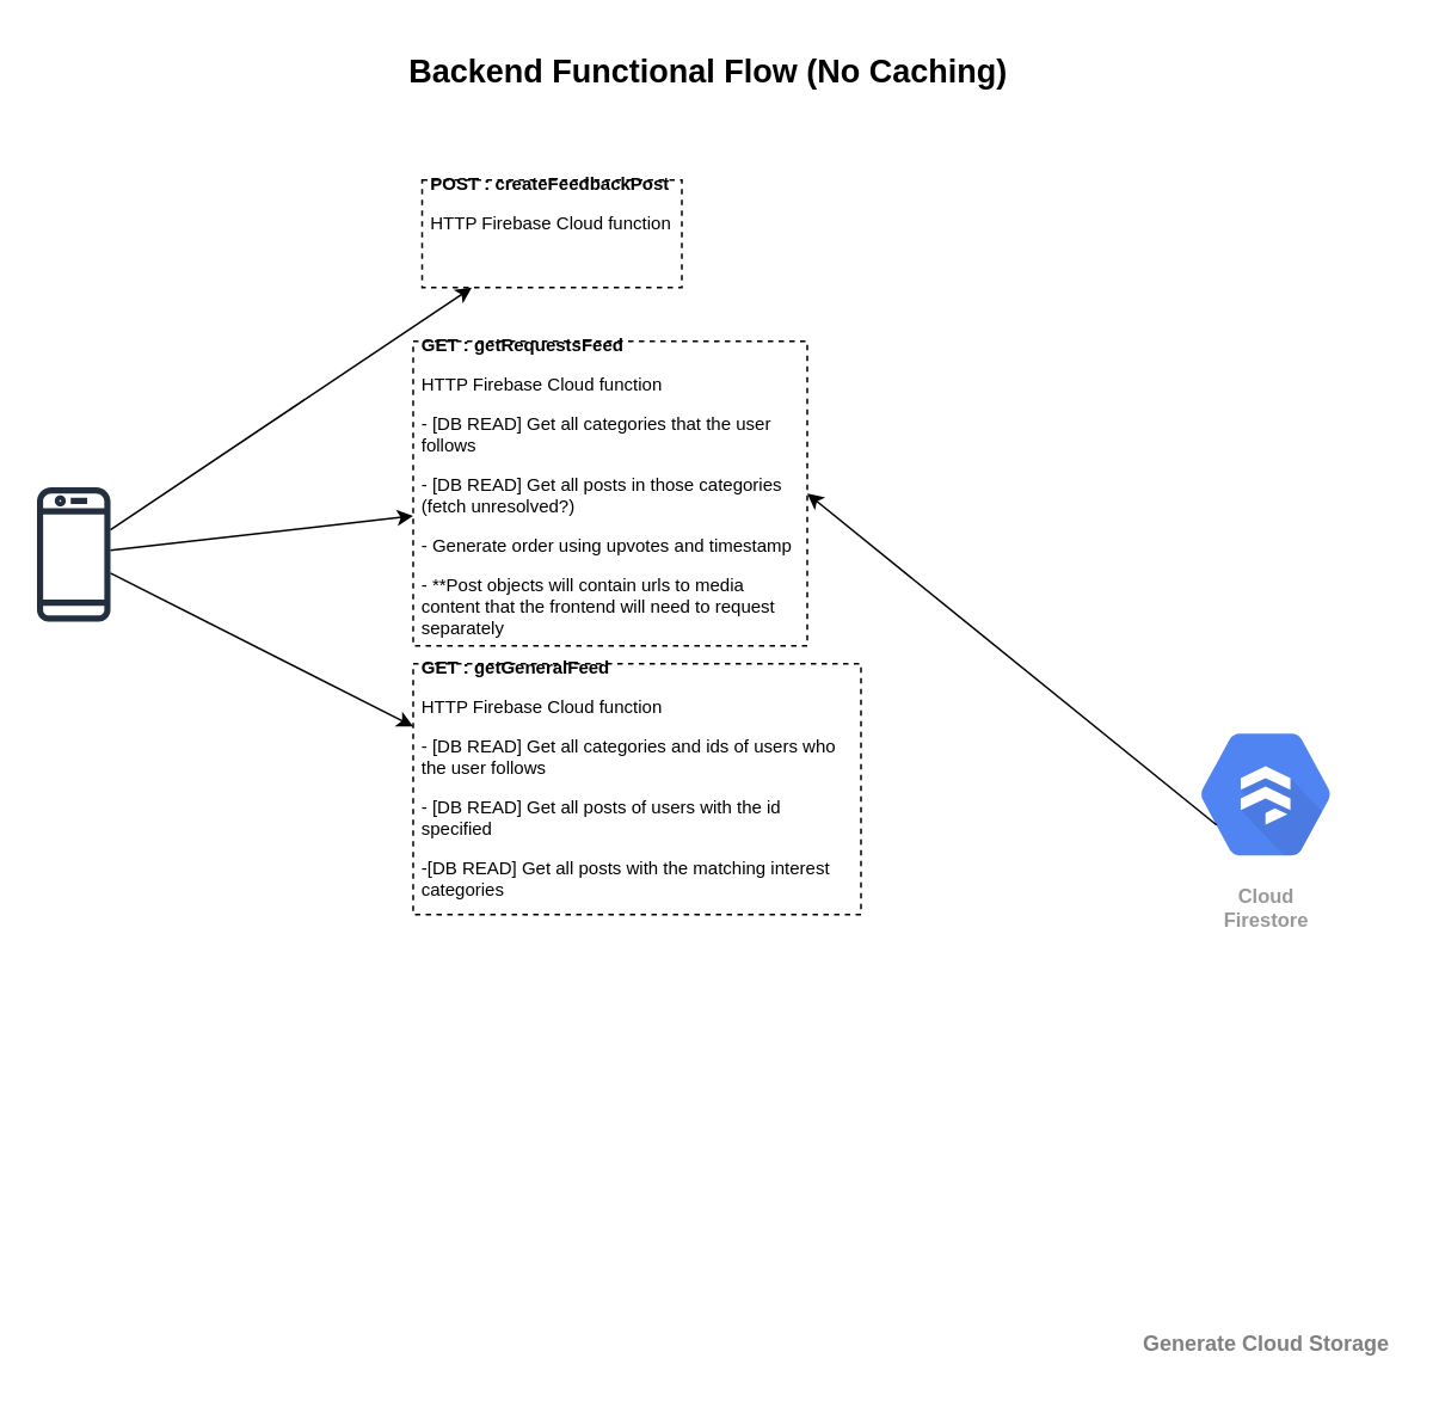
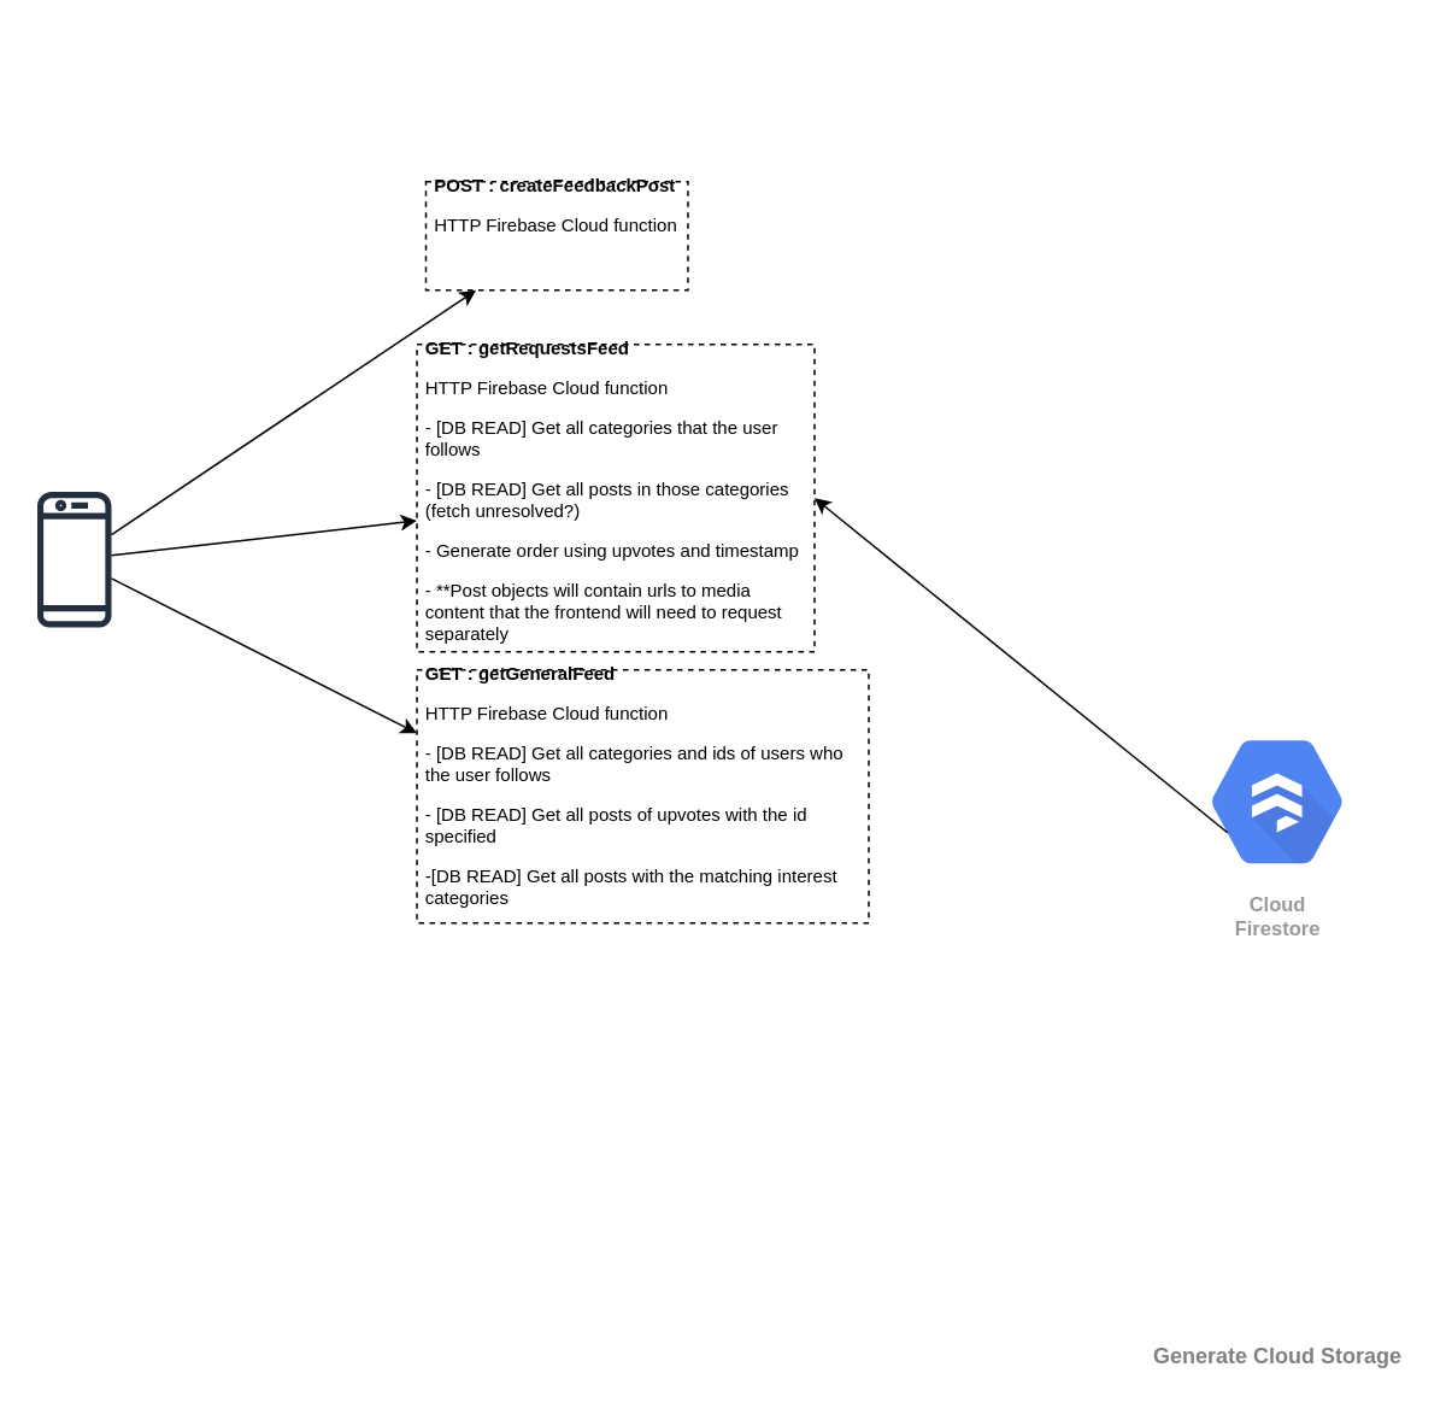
  <mxCell id="0" />
  <mxCell id="1" parent="0" />
  <mxCell id="2" value="" style="outlineConnect=0;fontColor=#232F3E;gradientColor=none;fillColor=#232F3E;strokeColor=none;dashed=0;verticalLabelPosition=bottom;verticalAlign=top;align=center;html=1;fontSize=12;fontStyle=0;aspect=fixed;pointerEvents=1;shape=mxgraph.aws4.mobile_client;" vertex="1" parent="1"><mxGeometry x="20" y="270" width="41" height="78" as="geometry" /></mxCell>
  <mxCell id="3" value="" style="endArrow=classic;html=1;" edge="1" parent="1" source="2" target="4"><mxGeometry width="50" height="50" relative="1" as="geometry"><mxPoint x="61" y="270" as="sourcePoint" /><mxPoint x="250" y="90" as="targetPoint" /></mxGeometry></mxCell>
  <mxCell id="4" value="&lt;h1 style=&quot;font-size: 10px&quot;&gt;&lt;font style=&quot;font-size: 10px&quot;&gt;POST : createFeedbackPost&lt;/font&gt;&lt;/h1&gt;&lt;p style=&quot;font-size: 10px&quot;&gt;&lt;font style=&quot;font-size: 10px&quot;&gt;HTTP Firebase Cloud function&lt;/font&gt;&lt;/p&gt;&lt;p style=&quot;font-size: 10px&quot;&gt;&lt;br&gt;&lt;/p&gt;&lt;p style=&quot;font-size: 10px&quot;&gt;&lt;br&gt;&lt;/p&gt;&lt;p style=&quot;font-size: 13px&quot;&gt;&lt;br&gt;&lt;/p&gt;" style="text;html=1;fillColor=none;spacing=5;spacingTop=-20;whiteSpace=wrap;overflow=hidden;rounded=0;strokeColor=#000000;dashed=1;" vertex="1" parent="1"><mxGeometry x="235" y="100" width="145" height="60" as="geometry" /></mxCell>
  <mxCell id="5" value="Cloud&#10;Firestore" style="html=1;fillColor=#5184F3;strokeColor=none;verticalAlign=top;labelPosition=center;verticalLabelPosition=bottom;align=center;spacingTop=-6;fontSize=11;fontStyle=1;fontColor=#999999;shape=mxgraph.gcp2.hexIcon;prIcon=cloud_firestore" vertex="1" parent="1"><mxGeometry x="651" y="393" width="110" height="100" as="geometry" /></mxCell>
  <mxCell id="6" value="" style="endArrow=classic;html=1;" edge="1" parent="1" source="2" target="7"><mxGeometry width="50" height="50" relative="1" as="geometry"><mxPoint x="340" y="210" as="sourcePoint" /><mxPoint x="200" y="309" as="targetPoint" /></mxGeometry></mxCell>
  <mxCell id="7" value="&lt;h1 style=&quot;font-size: 10px&quot;&gt;&lt;font style=&quot;font-size: 10px&quot;&gt;GET : getRequestsFeed&lt;/font&gt;&lt;/h1&gt;&lt;p style=&quot;font-size: 10px&quot;&gt;&lt;font style=&quot;font-size: 10px&quot;&gt;HTTP Firebase Cloud function&lt;/font&gt;&lt;/p&gt;&lt;p style=&quot;font-size: 10px&quot;&gt;&lt;font style=&quot;font-size: 10px&quot;&gt;- [DB READ] Get all categories that the user follows&lt;/font&gt;&lt;/p&gt;&lt;p style=&quot;font-size: 10px&quot;&gt;&lt;font style=&quot;font-size: 10px&quot;&gt;- [DB READ] Get all posts in those categories&amp;nbsp; (fetch unresolved?)&amp;nbsp;&lt;/font&gt;&lt;/p&gt;&lt;p style=&quot;font-size: 10px&quot;&gt;&lt;font style=&quot;font-size: 10px&quot;&gt;- Generate order using upvotes and timestamp&lt;/font&gt;&lt;/p&gt;&lt;p style=&quot;font-size: 10px&quot;&gt;&lt;font style=&quot;font-size: 10px&quot;&gt;- **Post objects will contain urls to media content that the frontend will need to request separately&amp;nbsp;&lt;/font&gt;&lt;/p&gt;" style="text;html=1;fillColor=none;spacing=5;spacingTop=-20;whiteSpace=wrap;overflow=hidden;rounded=0;strokeColor=#000000;dashed=1;" vertex="1" parent="1"><mxGeometry x="230" y="190" width="220" height="170" as="geometry" /></mxCell>
- <mxCell id="8" value="&lt;h1 style=&quot;font-size: 10px&quot;&gt;&lt;font style=&quot;font-size: 10px&quot;&gt;GET : getGeneralFeed&lt;/font&gt;&lt;/h1&gt;&lt;p style=&quot;font-size: 10px&quot;&gt;&lt;font style=&quot;font-size: 10px&quot;&gt;HTTP Firebase Cloud function&lt;/font&gt;&lt;/p&gt;&lt;p style=&quot;font-size: 10px&quot;&gt;&lt;font style=&quot;font-size: 10px&quot;&gt;- [DB READ] Get all categories and ids of users who the user follows&lt;/font&gt;&lt;/p&gt;&lt;p style=&quot;font-size: 10px&quot;&gt;&lt;font style=&quot;font-size: 10px&quot;&gt;- [DB READ] Get all posts of users with the id specified&lt;/font&gt;&lt;/p&gt;&lt;p style=&quot;font-size: 10px&quot;&gt;&lt;font style=&quot;font-size: 10px&quot;&gt;-[DB READ] Get all posts with the matching interest categories&lt;/font&gt;&lt;/p&gt;&lt;p style=&quot;font-size: 10px&quot;&gt;&lt;br&gt;&lt;/p&gt;" style="text;html=1;fillColor=none;spacing=5;spacingTop=-20;whiteSpace=wrap;overflow=hidden;rounded=0;strokeColor=#000000;dashed=1;" vertex="1" parent="1"><mxGeometry x="230" y="370" width="250" height="140" as="geometry" /></mxCell>
+ <mxCell id="8" value="&lt;h1 style=&quot;font-size: 10px&quot;&gt;&lt;font style=&quot;font-size: 10px&quot;&gt;GET : getGeneralFeed&lt;/font&gt;&lt;/h1&gt;&lt;p style=&quot;font-size: 10px&quot;&gt;&lt;font style=&quot;font-size: 10px&quot;&gt;HTTP Firebase Cloud function&lt;/font&gt;&lt;/p&gt;&lt;p style=&quot;font-size: 10px&quot;&gt;&lt;font style=&quot;font-size: 10px&quot;&gt;- [DB READ] Get all categories and ids of users who the user follows&lt;/font&gt;&lt;/p&gt;&lt;p style=&quot;font-size: 10px&quot;&gt;&lt;font style=&quot;font-size: 10px&quot;&gt;- [DB READ] Get all posts of upvotes with the id specified&lt;/font&gt;&lt;/p&gt;&lt;p style=&quot;font-size: 10px&quot;&gt;&lt;font style=&quot;font-size: 10px&quot;&gt;-[DB READ] Get all posts with the matching interest categories&lt;/font&gt;&lt;/p&gt;&lt;p style=&quot;font-size: 10px&quot;&gt;&lt;br&gt;&lt;/p&gt;" style="text;html=1;fillColor=none;spacing=5;spacingTop=-20;whiteSpace=wrap;overflow=hidden;rounded=0;strokeColor=#000000;dashed=1;" vertex="1" parent="1"><mxGeometry x="230" y="370" width="250" height="140" as="geometry" /></mxCell>
  <mxCell id="9" value="" style="endArrow=classic;html=1;entryX=0;entryY=0.25;entryDx=0;entryDy=0;" edge="1" parent="1" source="2" target="8"><mxGeometry width="50" height="50" relative="1" as="geometry"><mxPoint x="340" y="210" as="sourcePoint" /><mxPoint x="390" y="160" as="targetPoint" /></mxGeometry></mxCell>
  <mxCell id="10" value="" style="shape=image;html=1;verticalAlign=top;verticalLabelPosition=bottom;labelBackgroundColor=#ffffff;imageAspect=0;aspect=fixed;image=https://cdn4.iconfinder.com/data/icons/google-i-o-2016/512/google_firebase-2-128.png;dashed=1;strokeColor=#000000;" vertex="1" parent="1"><mxGeometry x="651" y="630" width="110" height="110" as="geometry" /></mxCell>
  <mxCell id="11" value="&lt;font color=&quot;#808080&quot;&gt;&lt;b&gt;Generate Cloud Storage&lt;/b&gt;&lt;/font&gt;" style="text;html=1;align=center;verticalAlign=middle;resizable=0;points=[];autosize=1;" vertex="1" parent="1"><mxGeometry x="631" y="740" width="150" height="20" as="geometry" /></mxCell>
- <mxCell id="12" value="&lt;h1 style=&quot;font-size: 18px&quot;&gt;&lt;font style=&quot;font-size: 18px&quot;&gt;Backend Functional Flow (No Caching)&lt;/font&gt;&lt;/h1&gt;" style="text;html=1;strokeColor=none;fillColor=none;align=center;verticalAlign=middle;whiteSpace=wrap;rounded=0;dashed=1;fontSize=18;" vertex="1" parent="1"><mxGeometry x="190" y="20" width="410" height="40" as="geometry" /></mxCell>
  <mxCell id="13" value="" style="endArrow=classic;html=1;fontSize=18;exitX=0.25;exitY=0.67;exitDx=0;exitDy=0;exitPerimeter=0;entryX=1;entryY=0.5;entryDx=0;entryDy=0;" edge="1" parent="1" source="5" target="7"><mxGeometry width="50" height="50" relative="1" as="geometry"><mxPoint x="410" y="600" as="sourcePoint" /><mxPoint x="460" y="550" as="targetPoint" /></mxGeometry></mxCell>
